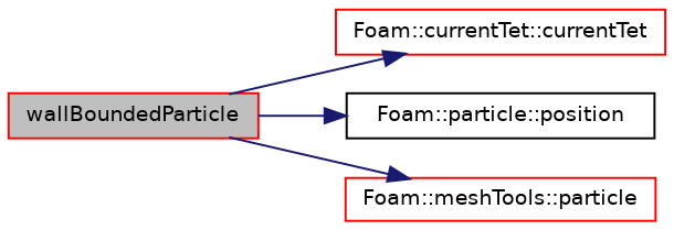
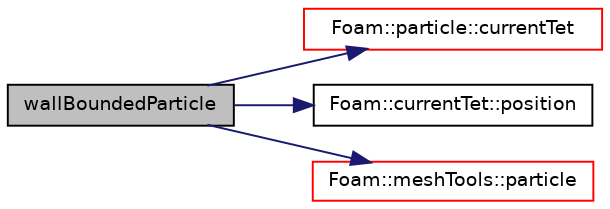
  digraph {
    rankdir=LR
    node [color=black fontname=Helvetica fontsize=10 shape=record]
    edge [color=midnightblue fontname=Helvetica fontsize=10 labelfontname=Helvetica labelfontsize=10 style=solid]
-   n1 [color=red fillcolor=grey75 fontcolor=black height=0.2 label=wallBoundedParticle style=filled width=0.4]
-   n2 [color=red height=0.2 label="Foam::currentTet::currentTet" width=0.4]
-   n3 [height=0.2 label="Foam::particle::position" width=0.4]
+   n1 [fillcolor=grey75 fontcolor=black height=0.2 label=wallBoundedParticle style=filled width=0.4]
+   n2 [color=red height=0.2 label="Foam::particle::currentTet" width=0.4]
+   n3 [height=0.2 label="Foam::currentTet::position" width=0.4]
    n4 [color=red height=0.2 label="Foam::meshTools::particle" width=0.4]
    n1 -> n2
    n1 -> n3
    n1 -> n4
  }
